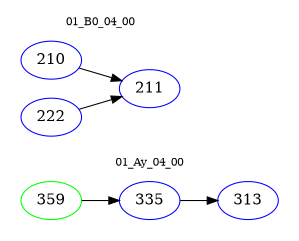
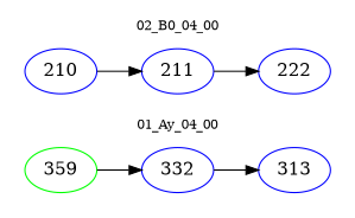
  digraph {
    rankdir=LR
    node [color=blue]
    edge [color=black]
    n1 [color=green label=359]
-   n2 [label=335]
+   n2 [label=332]
    n3 [label=313]
    n4 [label=210]
    n5 [label=211]
    n6 [label=222]
    subgraph cluster_1 {
      color=white
      fontsize=10
      label="01_Ay_04_00"
      n1
      n2
      n3
    }
    subgraph cluster_2 {
      color=white
      fontsize=10
-     label="01_B0_04_00"
+     label="02_B0_04_00"
      n4
      n5
      n6
    }
    n1 -> n2
    n2 -> n3
    n4 -> n5
-   n6 -> n5
+   n5 -> n6
  }
